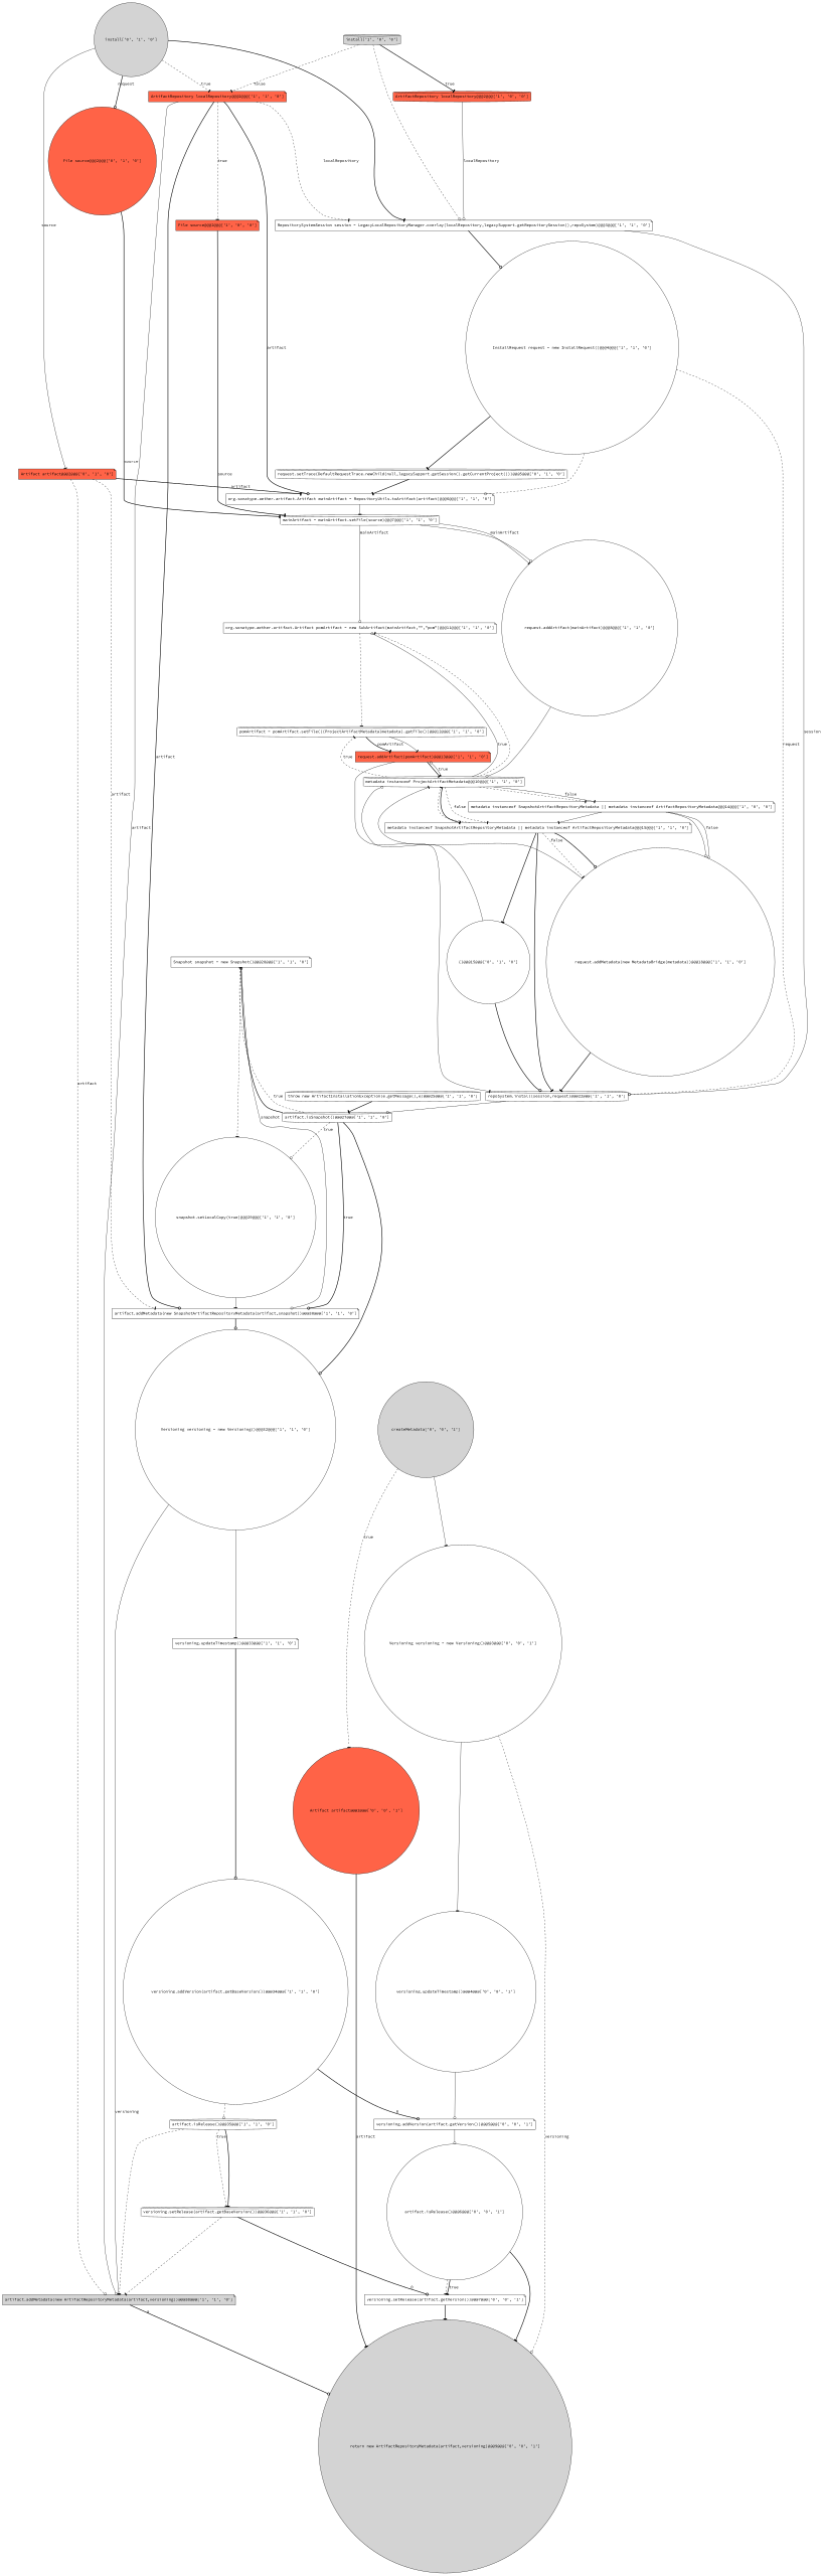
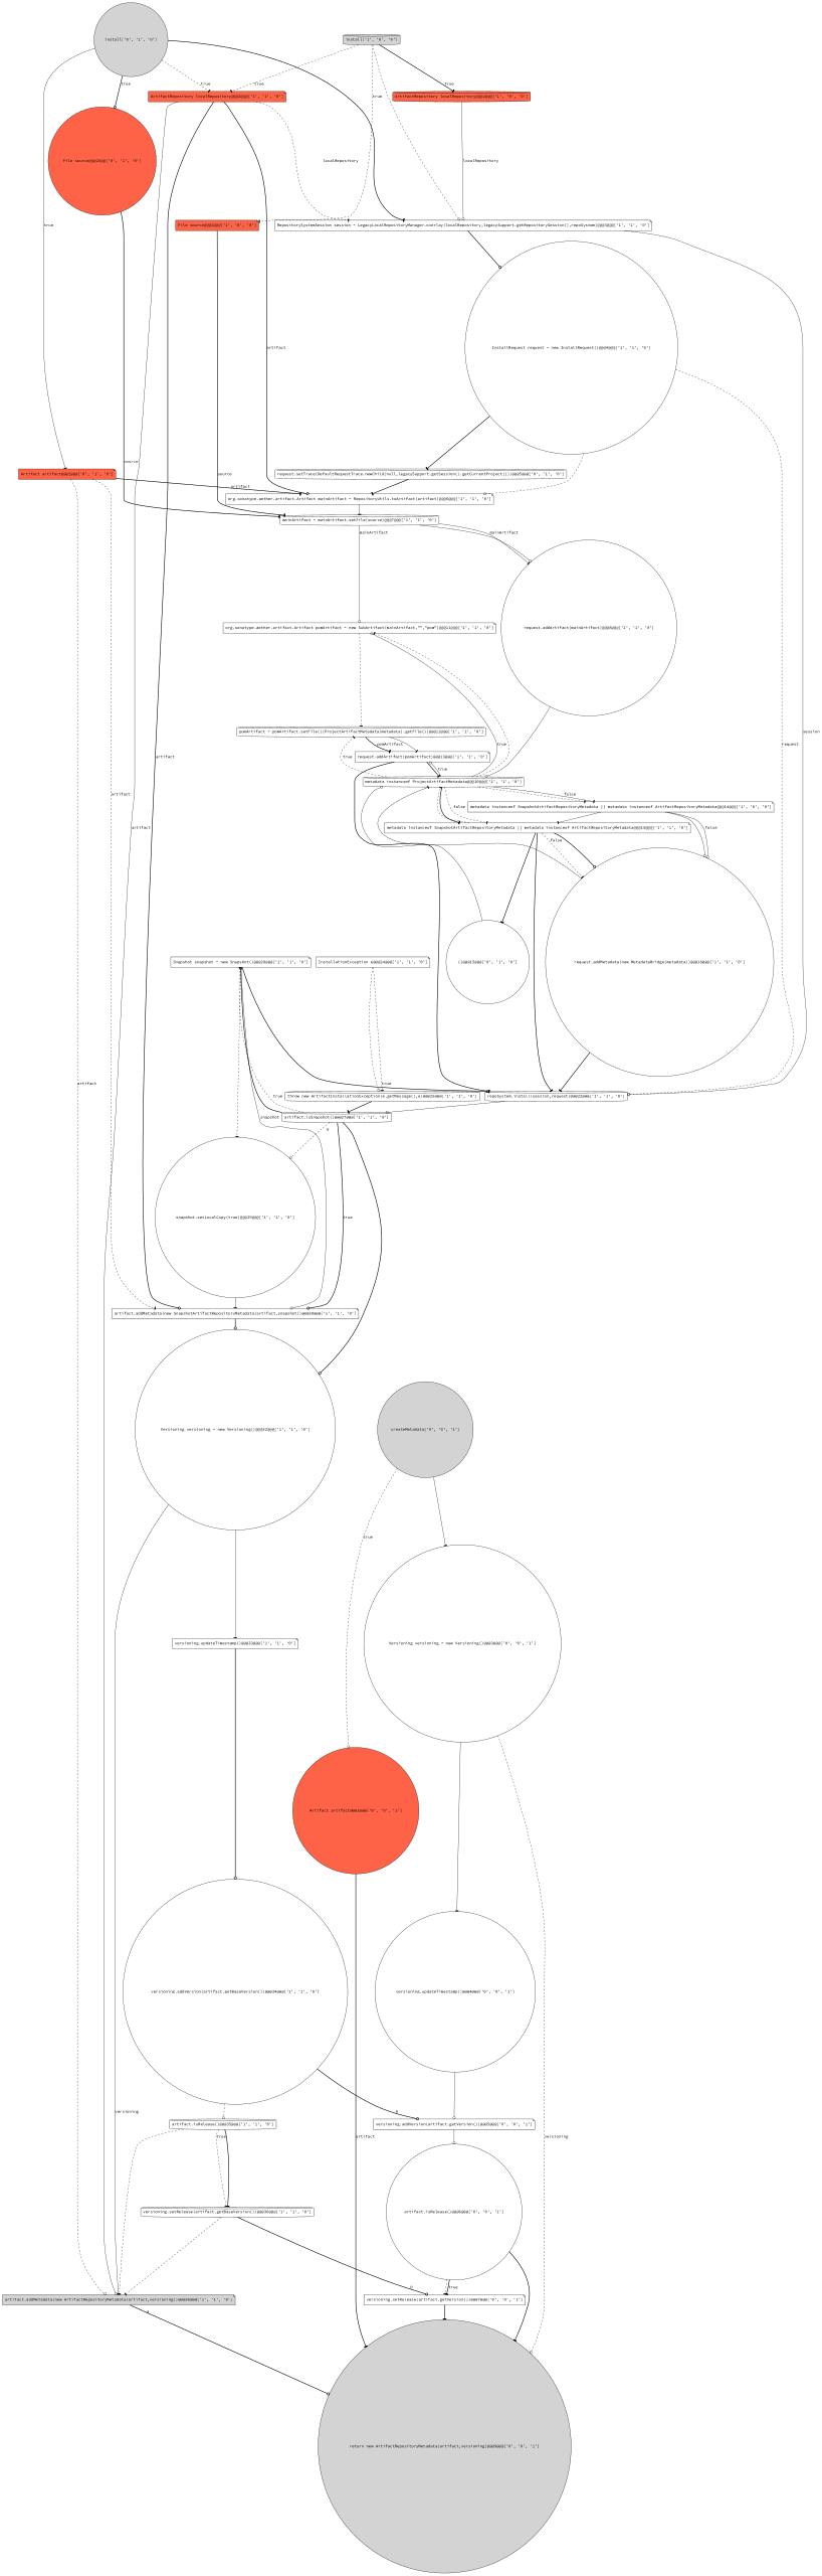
  digraph {
    fontname="Source Code Pro"
    node [fillcolor=white fontname="Source Code Pro" shape=note style=filled]
    edge [arrowhead=tee fontname="Source Code Pro" style=bold]
    n1 [label="Snapshot snapshot = new Snapshot()@@@28@@@['1', '1', '0']"]
    n2 [label="snapshot.setLocalCopy(true)@@@29@@@['1', '1', '0']" shape=circle]
    n3 [label="artifact.addMetadata(new SnapshotArtifactRepositoryMetadata(artifact,snapshot))@@@30@@@['1', '1', '0']"]
    n4 [label="Versioning versioning = new Versioning()@@@32@@@['1', '1', '0']" shape=circle]
-   n5 [fillcolor=tomato label="request.addArtifact(pomArtifact)@@@13@@@['1', '1', '0']"]
+   n5 [label="request.addArtifact(pomArtifact)@@@13@@@['1', '1', '0']"]
    n6 [label="metadata instanceof ProjectArtifactMetadata@@@10@@@['1', '1', '0']" shape=cylinder]
    n7 [label="repoSystem.install(session,request)@@@22@@@['1', '1', '0']" shape=cylinder]
    n8 [label="org.sonatype.aether.artifact.Artifact pomArtifact = new SubArtifact(mainArtifact,\"\",\"pom\")@@@11@@@['1', '1', '0']"]
    n9 [label="pomArtifact = pomArtifact.setFile(((ProjectArtifactMetadata)metadata).getFile())@@@12@@@['1', '1', '0']" shape=cylinder]
    n10 [label="metadata instanceof SnapshotArtifactRepositoryMetadata || metadata instanceof ArtifactRepositoryMetadata@@@15@@@['1', '1', '0']"]
    n11 [label="metadata instanceof SnapshotArtifactRepositoryMetadata || metadata instanceof ArtifactRepositoryMetadata@@@14@@@['1', '0', '0']"]
    n12 [label="artifact.isSnapshot()@@@27@@@['1', '1', '0']" shape=cylinder]
    n13 [fillcolor=lightgray label="install['1', '0', '0']" shape=cylinder]
    n14 [label="RepositorySystemSession session = LegacyLocalRepositoryManager.overlay(localRepository,legacySupport.getRepositorySession(),repoSystem)@@@3@@@['1', '1', '0']"]
    n15 [fillcolor=tomato label="File source@@@2@@@['1', '0', '0']"]
    n16 [fillcolor=tomato label="ArtifactRepository localRepository@@@2@@@['1', '1', '0']"]
    n17 [fillcolor=tomato label="ArtifactRepository localRepository@@@2@@@['1', '0', '0']" shape=cylinder]
    n18 [label="InstallRequest request = new InstallRequest()@@@4@@@['1', '1', '0']" shape=circle]
    n19 [label="mainArtifact = mainArtifact.setFile(source)@@@7@@@['1', '1', '0']" shape=cylinder]
    n20 [label="org.sonatype.aether.artifact.Artifact mainArtifact = RepositoryUtils.toArtifact(artifact)@@@6@@@['1', '1', '0']"]
    n21 [fillcolor=lightgray label="artifact.addMetadata(new ArtifactRepositoryMetadata(artifact,versioning))@@@38@@@['1', '1', '0']"]
    n22 [label="request.setTrace(DefaultRequestTrace.newChild(null,legacySupport.getSession().getCurrentProject()))@@@5@@@['0', '1', '0']" shape=cylinder]
    n23 [fillcolor=tomato label="Artifact artifact@@@2@@@['0', '0', '1']" shape=circle]
    n24 [fillcolor=lightgray label="return new ArtifactRepositoryMetadata(artifact,versioning)@@@9@@@['0', '0', '1']" shape=circle]
    n25 [label="versioning.addVersion(artifact.getVersion())@@@5@@@['0', '0', '1']"]
    n26 [label="artifact.isRelease()@@@6@@@['0', '0', '1']" shape=circle]
    n27 [label="versioning.setRelease(artifact.getVersion())@@@7@@@['0', '0', '1']"]
    n28 [label="{}@@@15@@@['0', '1', '0']" shape=circle]
    n29 [label="request.addMetadata(new MetadataBridge(metadata))@@@18@@@['1', '1', '0']" shape=circle]
    n30 [label="versioning.setRelease(artifact.getBaseVersion())@@@36@@@['1', '1', '0']" shape=cylinder]
    n31 [label="versioning.updateTimestamp()@@@4@@@['0', '0', '1']" shape=circle]
    n32 [label="request.addArtifact(mainArtifact)@@@8@@@['1', '1', '0']" shape=circle]
    n33 [label="versioning.updateTimestamp()@@@33@@@['1', '1', '0']"]
    n34 [label="versioning.addVersion(artifact.getBaseVersion())@@@34@@@['1', '1', '0']" shape=circle]
    n35 [label="artifact.isRelease()@@@35@@@['1', '1', '0']" shape=cylinder]
    n36 [fillcolor=lightgray label="install['0', '1', '0']" shape=circle]
    n37 [fillcolor=tomato label="File source@@@2@@@['0', '1', '0']" shape=circle]
    n38 [fillcolor=tomato label="Artifact artifact@@@2@@@['0', '1', '0']"]
    n39 [label="throw new ArtifactInstallationException(e.getMessage(),e)@@@25@@@['1', '1', '0']" shape=cylinder]
+   n40 [label="InstallationException e@@@24@@@['1', '1', '0']"]
    n41 [label="Versioning versioning = new Versioning()@@@3@@@['0', '0', '1']" shape=circle]
    n42 [fillcolor=lightgray label="createMetadata['0', '0', '1']" shape=circle]
    n1 -> n2 [style=dashed]
    n1 -> n3 [arrowhead=odot label=snapshot style=solid]
    n2 -> n3 [style=solid]
    n3 -> n4 [arrowhead=odot]
    n4 -> n21 [label=versioning style=solid]
    n4 -> n33 [style=solid]
    n5 -> n6
-   n5 -> n7 [style=solid]
+   n5 -> n7
    n6 -> n5 [arrowhead=odot label=true style=solid]
    n6 -> n8 [arrowhead=odot label=true style=solid]
    n6 -> n8 [style=dashed]
    n6 -> n9 [label=true style=dashed]
    n6 -> n10
    n6 -> n10 [label=false style=dashed]
    n6 -> n11 [style=dashed]
    n6 -> n11 [label=false style=solid]
    n7 -> n12 [arrowhead=odot style=solid]
    n8 -> n9 [style=dashed]
    n9 -> n5 [label=pomArtifact]
    n9 -> n5 [style=solid]
    n10 -> n6 [style=dashed]
    n10 -> n7
    n10 -> n28
    n10 -> n29 [label=false style=dashed]
    n10 -> n29 [arrowhead=odot]
    n11 -> n10 [style=solid]
    n11 -> n29 [arrowhead=odot style=solid]
    n11 -> n29 [arrowhead=odot label=false style=solid]
    n12 -> n1 [arrowhead=odot]
    n12 -> n1 [label=true style=dashed]
-   n12 -> n2 [arrowhead=odot label=true style=dashed]
+   n12 -> n2 [arrowhead=odot label=0 style=dashed]
    n12 -> n3 [arrowhead=odot label=true]
    n12 -> n4 [arrowhead=odot]
    n13 -> n14 [arrowhead=odot style=dashed]
-   n16 -> n15 [label=true style=dashed]
-   n13 -> n16 [label=false style=dashed]
+   n13 -> n15 [label=true style=dashed]
+   n13 -> n16 [label=true style=dashed]
    n13 -> n17 [label=true]
    n14 -> n7 [arrowhead=odot label=session style=solid]
    n14 -> n18 [arrowhead=odot]
    n15 -> n19 [label=source]
    n16 -> n3 [arrowhead=odot label=artifact]
    n16 -> n14 [label=localRepository style=dashed]
    n16 -> n20 [arrowhead=odot label=artifact]
    n16 -> n21 [arrowhead=odot label=artifact style=solid]
    n17 -> n14 [arrowhead=odot label=localRepository style=solid]
    n18 -> n7 [arrowhead=odot label=request style=dashed]
    n18 -> n20 [arrowhead=odot style=dashed]
    n18 -> n22
    n19 -> n8 [arrowhead=odot label=mainArtifact style=solid]
    n19 -> n32 [arrowhead=odot style=solid]
    n19 -> n32 [label=mainArtifact style=solid]
    n20 -> n19 [style=solid]
    n21 -> n24 [arrowhead=odot label=0]
    n22 -> n20
    n23 -> n24 [label=artifact]
    n25 -> n26 [arrowhead=odot style=solid]
    n26 -> n24
    n26 -> n27 [label=true]
    n26 -> n27 [style=dashed]
    n27 -> n24
    n28 -> n6 [arrowhead=odot style=solid]
-   n28 -> n7 [arrowhead=odot]
+   n1 -> n7 [arrowhead=odot]
    n29 -> n6 [style=solid]
    n29 -> n7
    n30 -> n21 [style=dashed]
    n30 -> n27 [arrowhead=odot label=0]
    n31 -> n25 [arrowhead=odot style=solid]
    n32 -> n6 [arrowhead=odot style=solid]
    n33 -> n34 [arrowhead=odot]
    n34 -> n25 [arrowhead=odot label=0]
    n34 -> n35 [arrowhead=odot style=dashed]
    n35 -> n21 [style=dashed]
    n35 -> n30 [label=true style=dashed]
    n35 -> n30
    n36 -> n14
    n36 -> n16 [label=true style=dashed]
-   n36 -> n37 [arrowhead=odot label=request]
-   n36 -> n38 [label=source style=solid]
+   n36 -> n37 [arrowhead=odot label=true]
+   n36 -> n38 [label=true style=solid]
    n37 -> n19 [label=source]
    n38 -> n3 [label=artifact style=dashed]
    n38 -> n20 [label=artifact]
    n38 -> n21 [arrowhead=odot label=artifact style=dashed]
    n39 -> n12
+   n40 -> n39 [arrowhead=odot style=dashed]
+   n40 -> n39 [label=true style=dashed]
    n41 -> n24 [arrowhead=odot label=versioning style=dashed]
    n41 -> n31 [style=solid]
-   n42 -> n23 [label=true style=dashed]
+   n42 -> n23 [arrowhead=odot label=true style=dashed]
    n42 -> n41 [style=solid]
  }
